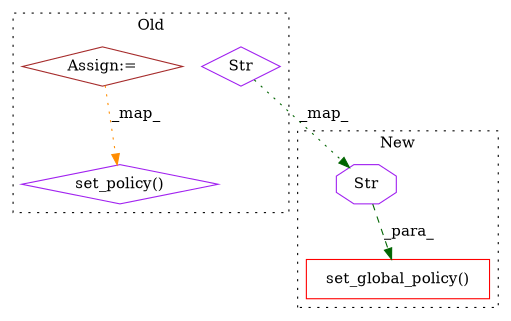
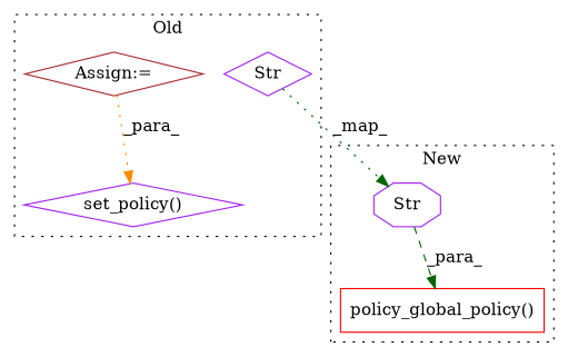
  digraph {
    node [a=66 color=purple l=16 shape=diamond]
    edge [color=darkgreen style=dotted]
    n1 [label=Str s=7140]
    n2 [a=75 l="49,1" label="set_policy()" s="7162,7217"]
    n3 [a=68 color=brown l=3 label="Assign:=" s=7092]
-   n4 [a=75 color=red l="43,1" label="set_global_policy()" s="7086,7145" shape=box]
+   n4 [a=75 color=red l="43,1" label="policy_global_policy()" s="7086,7145" shape=box]
    n5 [label=Str s=7129 shape=octagon]
    subgraph cluster_1 {
      label=Old
      style=dotted
      n1
      n2
      n3
    }
    subgraph cluster_2 {
      label=New
      style=dotted
      n4
      n5
    }
    n1 -> n5 [label=_map_]
-   n3 -> n2 [color=darkorange label=_map_]
+   n3 -> n2 [color=darkorange label=_para_]
    n5 -> n4 [label=_para_ style=dashed]
  }
